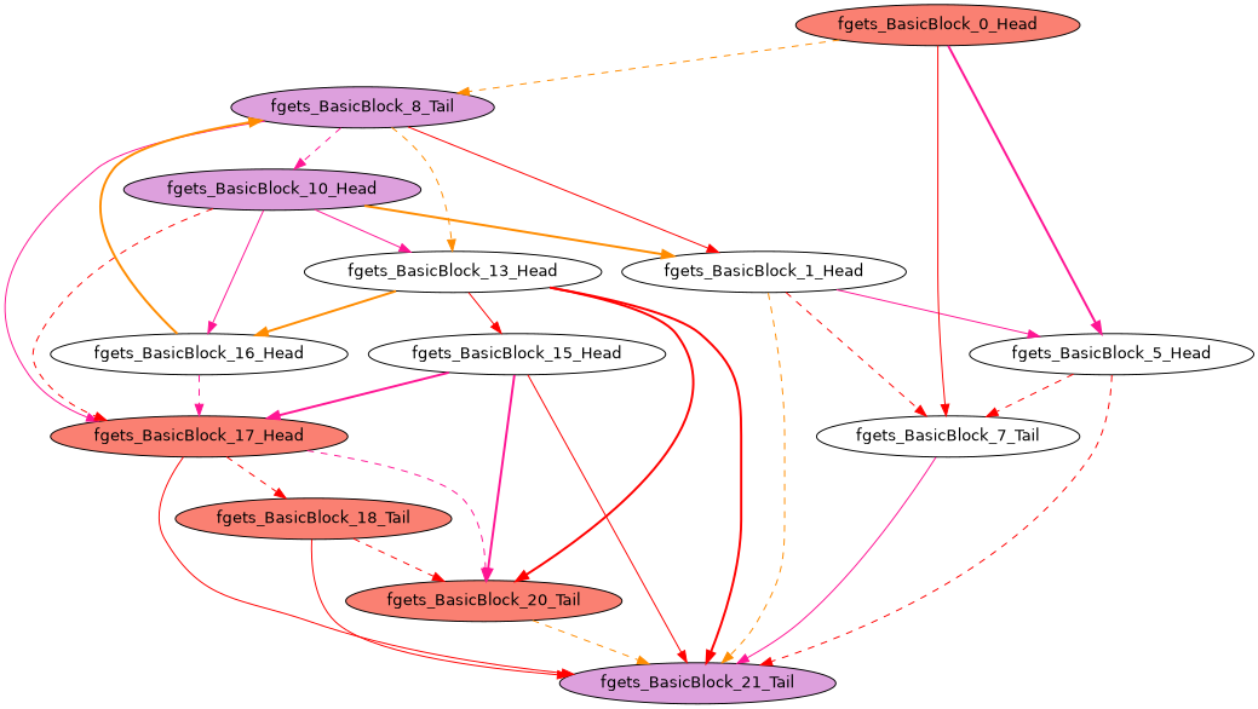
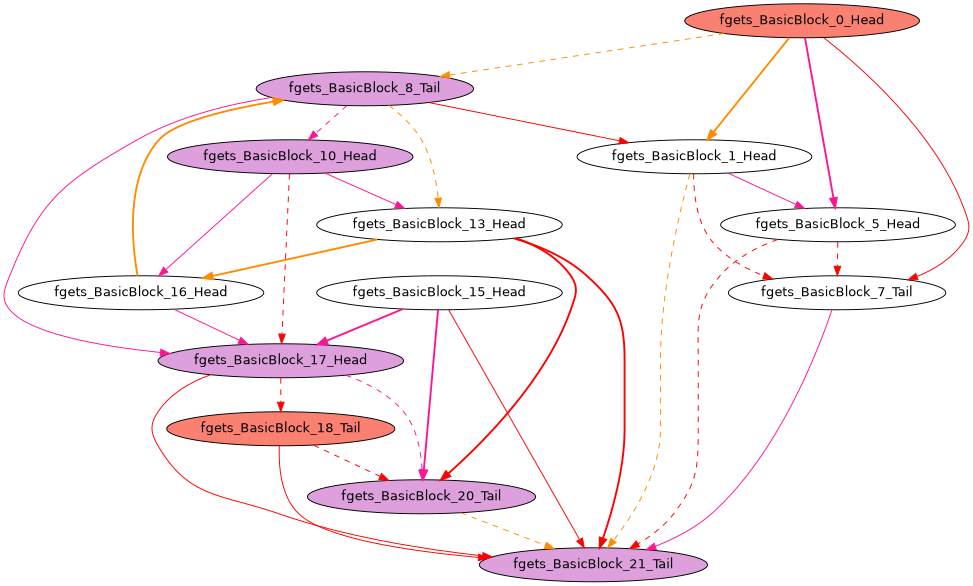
  digraph {
    fontname="DejaVu Sans"
    node [fillcolor=white fontname="DejaVu Sans" style=filled]
    edge [color=red fontname="DejaVu Sans" style=dashed]
    fgets_BasicBlock_8_Tail [fillcolor=plum]
-   fgets_BasicBlock_17_Head [fillcolor=salmon]
+   fgets_BasicBlock_17_Head [fillcolor=plum]
    fgets_BasicBlock_13_Head
    fgets_BasicBlock_10_Head [fillcolor=plum]
    fgets_BasicBlock_1_Head
    fgets_BasicBlock_21_Tail [fillcolor=plum]
-   fgets_BasicBlock_20_Tail [fillcolor=salmon]
+   fgets_BasicBlock_20_Tail [fillcolor=plum]
    fgets_BasicBlock_18_Tail [fillcolor=salmon]
    fgets_BasicBlock_15_Head
    fgets_BasicBlock_16_Head
    fgets_BasicBlock_0_Head [fillcolor=salmon]
    fgets_BasicBlock_7_Tail
    fgets_BasicBlock_5_Head
    fgets_BasicBlock_8_Tail -> fgets_BasicBlock_17_Head [color=deeppink style=solid]
    fgets_BasicBlock_8_Tail -> fgets_BasicBlock_13_Head [color=darkorange]
    fgets_BasicBlock_8_Tail -> fgets_BasicBlock_10_Head [color=deeppink]
    fgets_BasicBlock_8_Tail -> fgets_BasicBlock_1_Head [style=solid]
    fgets_BasicBlock_17_Head -> fgets_BasicBlock_21_Tail [style=solid]
    fgets_BasicBlock_17_Head -> fgets_BasicBlock_20_Tail [color=deeppink]
    fgets_BasicBlock_17_Head -> fgets_BasicBlock_18_Tail
    fgets_BasicBlock_13_Head -> fgets_BasicBlock_21_Tail [style=bold]
    fgets_BasicBlock_13_Head -> fgets_BasicBlock_20_Tail [style=bold]
-   fgets_BasicBlock_13_Head -> fgets_BasicBlock_15_Head [style=solid]
    fgets_BasicBlock_13_Head -> fgets_BasicBlock_16_Head [color=darkorange style=bold]
    fgets_BasicBlock_10_Head -> fgets_BasicBlock_17_Head
    fgets_BasicBlock_10_Head -> fgets_BasicBlock_13_Head [color=deeppink style=solid]
    fgets_BasicBlock_10_Head -> fgets_BasicBlock_16_Head [color=deeppink style=solid]
    fgets_BasicBlock_1_Head -> fgets_BasicBlock_21_Tail [color=darkorange]
    fgets_BasicBlock_1_Head -> fgets_BasicBlock_7_Tail
    fgets_BasicBlock_1_Head -> fgets_BasicBlock_5_Head [color=deeppink style=solid]
    fgets_BasicBlock_20_Tail -> fgets_BasicBlock_21_Tail [color=darkorange]
    fgets_BasicBlock_18_Tail -> fgets_BasicBlock_21_Tail [style=solid]
    fgets_BasicBlock_18_Tail -> fgets_BasicBlock_20_Tail
    fgets_BasicBlock_15_Head -> fgets_BasicBlock_17_Head [color=deeppink style=bold]
    fgets_BasicBlock_15_Head -> fgets_BasicBlock_21_Tail [style=solid]
    fgets_BasicBlock_15_Head -> fgets_BasicBlock_20_Tail [color=deeppink style=bold]
    fgets_BasicBlock_16_Head -> fgets_BasicBlock_8_Tail [color=darkorange style=bold]
-   fgets_BasicBlock_16_Head -> fgets_BasicBlock_17_Head [color=deeppink]
+   fgets_BasicBlock_16_Head -> fgets_BasicBlock_17_Head [color=deeppink style=solid]
    fgets_BasicBlock_0_Head -> fgets_BasicBlock_8_Tail [color=darkorange]
-   fgets_BasicBlock_10_Head -> fgets_BasicBlock_1_Head [color=darkorange style=bold]
+   fgets_BasicBlock_0_Head -> fgets_BasicBlock_1_Head [color=darkorange style=bold]
    fgets_BasicBlock_0_Head -> fgets_BasicBlock_7_Tail [style=solid]
    fgets_BasicBlock_0_Head -> fgets_BasicBlock_5_Head [color=deeppink style=bold]
    fgets_BasicBlock_7_Tail -> fgets_BasicBlock_21_Tail [color=deeppink style=solid]
    fgets_BasicBlock_5_Head -> fgets_BasicBlock_21_Tail
    fgets_BasicBlock_5_Head -> fgets_BasicBlock_7_Tail
  }
